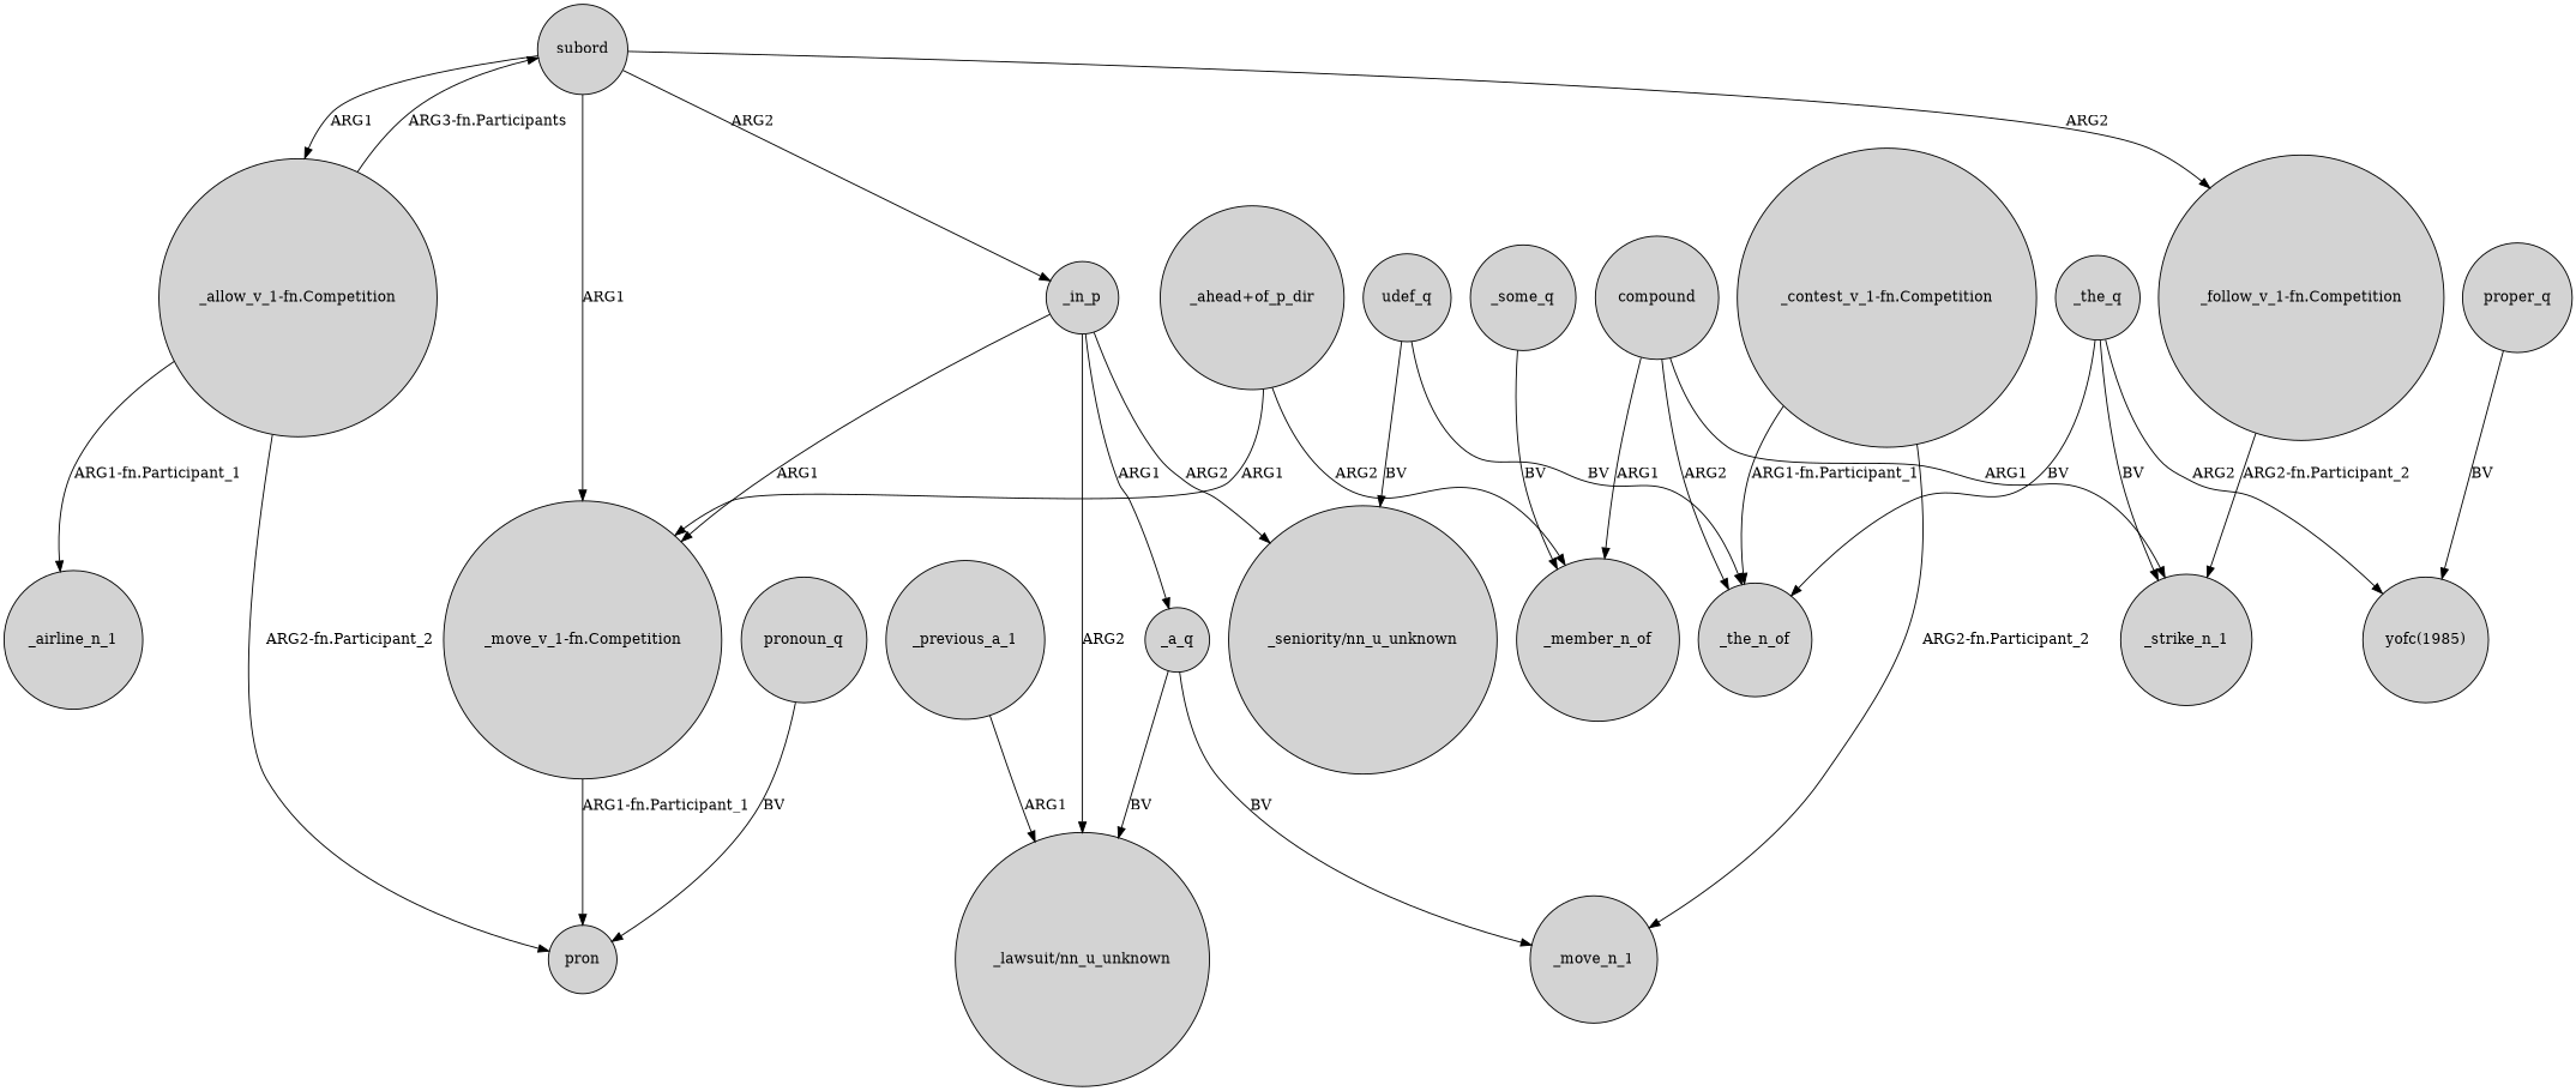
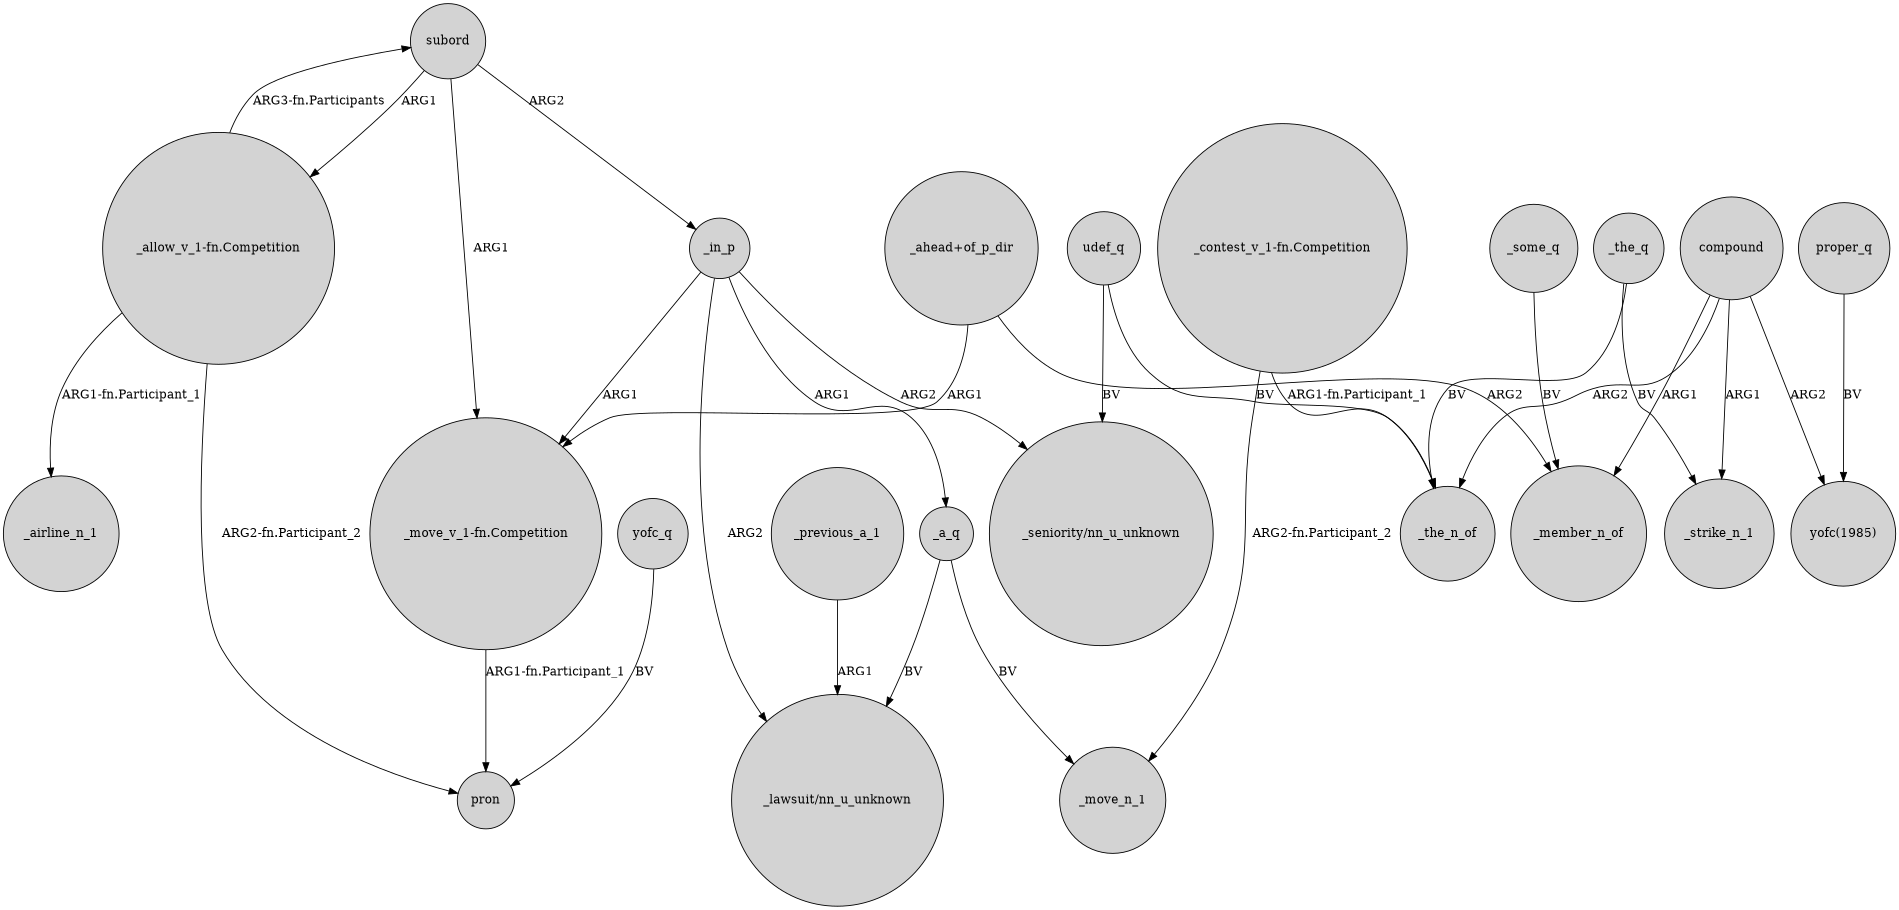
  digraph {
    node [shape=circle style=filled]
    subord
    "_move_v_1-fn.Competition"
    "_allow_v_1-fn.Competition"
    _in_p
-   "_follow_v_1-fn.Competition"
    pron
    _airline_n_1
    "_lawsuit/nn_u_unknown"
    "_seniority/nn_u_unknown"
    _a_q
    _strike_n_1
    n12 [label=_the_n_of]
    compound
    "yofc(1985)"
    _member_n_of
    _the_q
    proper_q
    "_contest_v_1-fn.Competition"
    _move_n_1
    udef_q
-   pronoun_q
+   pronoun_q [label=yofc_q]
    "_ahead+of_p_dir"
    _previous_a_1
    _some_q
    subord -> "_move_v_1-fn.Competition" [label=ARG1]
    subord -> "_allow_v_1-fn.Competition" [label=ARG1]
    subord -> _in_p [label=ARG2]
-   subord -> "_follow_v_1-fn.Competition" [label=ARG2]
    "_move_v_1-fn.Competition" -> pron [label="ARG1-fn.Participant_1"]
    "_allow_v_1-fn.Competition" -> subord [label="ARG3-fn.Participants"]
    "_allow_v_1-fn.Competition" -> pron [label="ARG2-fn.Participant_2"]
    "_allow_v_1-fn.Competition" -> _airline_n_1 [label="ARG1-fn.Participant_1"]
    _in_p -> "_move_v_1-fn.Competition" [label=ARG1]
    _in_p -> "_lawsuit/nn_u_unknown" [label=ARG2]
    _in_p -> "_seniority/nn_u_unknown" [label=ARG2]
    _in_p -> _a_q [label=ARG1]
-   "_follow_v_1-fn.Competition" -> _strike_n_1 [label="ARG2-fn.Participant_2"]
    _a_q -> "_lawsuit/nn_u_unknown" [label=BV]
    _a_q -> _move_n_1 [label=BV]
    compound -> _strike_n_1 [label=ARG1]
    compound -> n12 [label=ARG2]
-   _the_q -> "yofc(1985)" [label=ARG2]
+   compound -> "yofc(1985)" [label=ARG2]
    compound -> _member_n_of [label=ARG1]
    _the_q -> _strike_n_1 [label=BV]
    _the_q -> n12 [label=BV]
    proper_q -> "yofc(1985)" [label=BV]
    "_contest_v_1-fn.Competition" -> n12 [label="ARG1-fn.Participant_1"]
    "_contest_v_1-fn.Competition" -> _move_n_1 [label="ARG2-fn.Participant_2"]
    udef_q -> "_seniority/nn_u_unknown" [label=BV]
    udef_q -> n12 [label=BV]
    pronoun_q -> pron [label=BV]
    "_ahead+of_p_dir" -> "_move_v_1-fn.Competition" [label=ARG1]
    "_ahead+of_p_dir" -> _member_n_of [label=ARG2]
    _previous_a_1 -> "_lawsuit/nn_u_unknown" [label=ARG1]
    _some_q -> _member_n_of [label=BV]
  }
